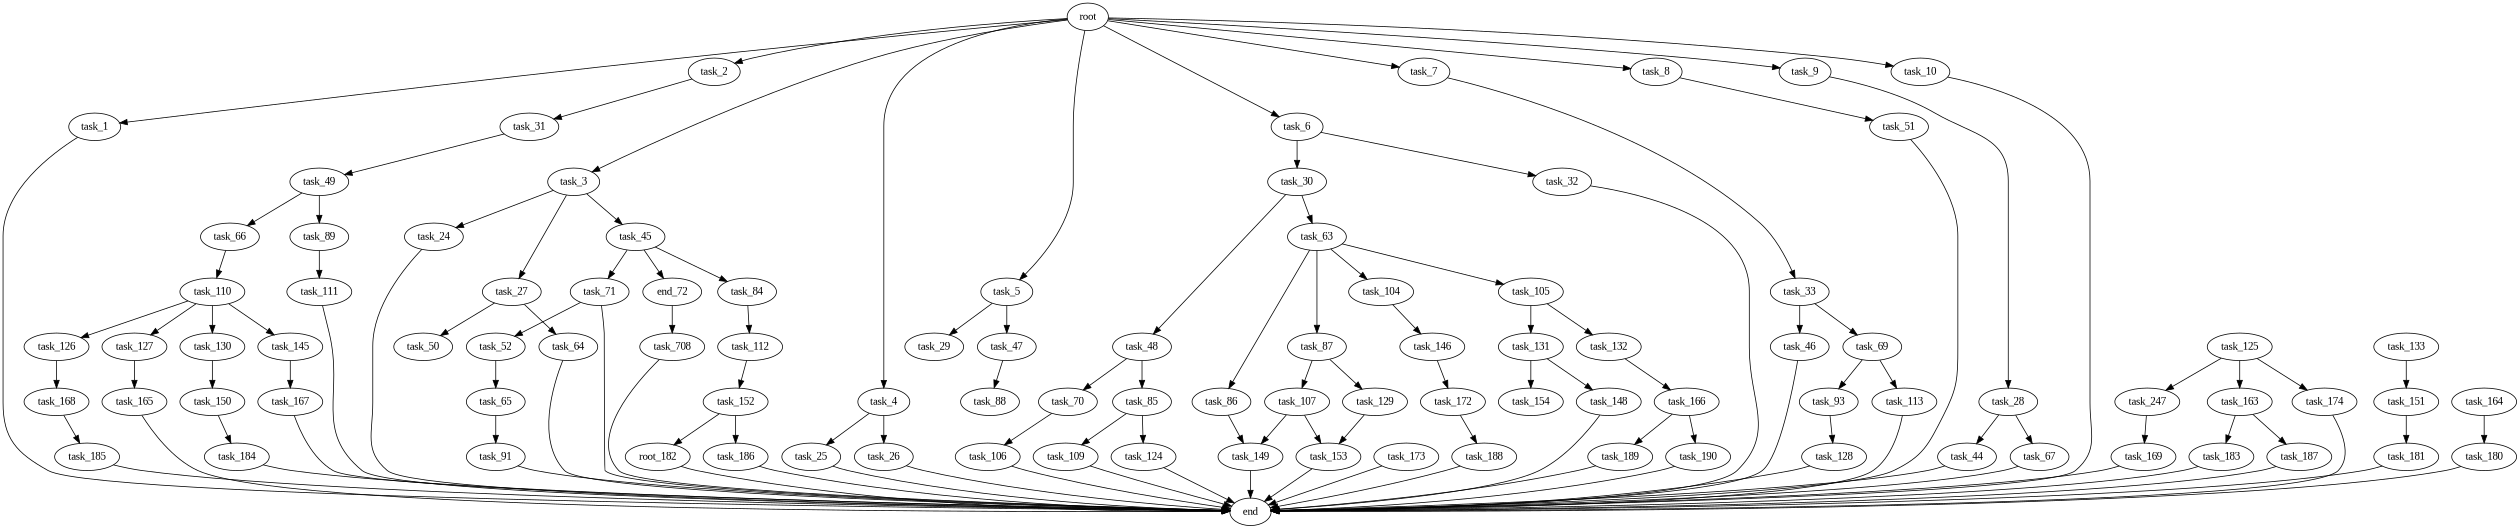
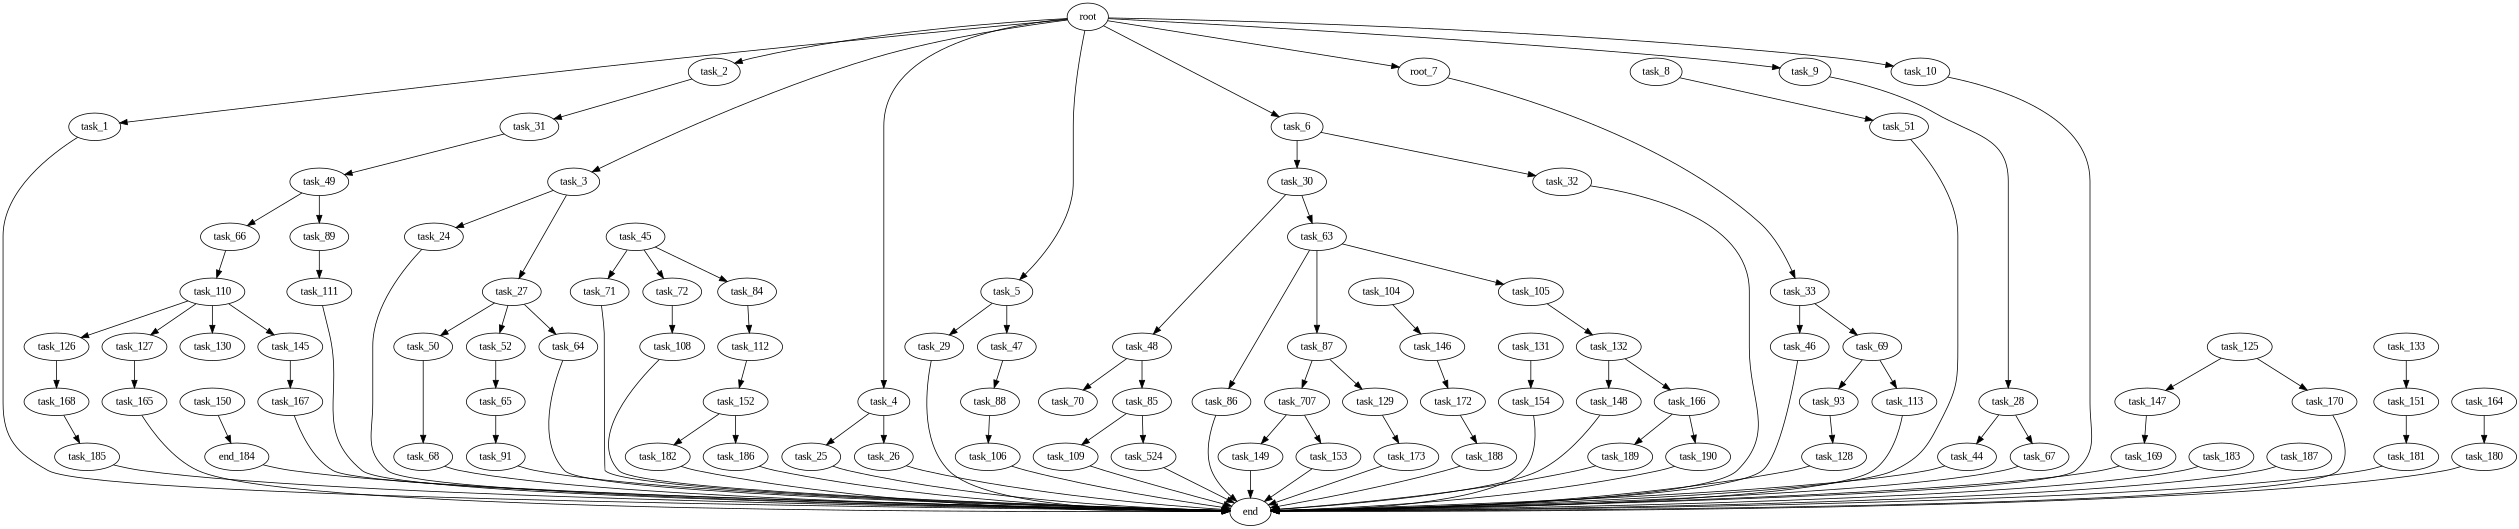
  digraph {
    fontname="Liberation Serif"
    node [fontname="Liberation Serif"]
    edge [fontname="Liberation Serif"]
    root
    task_1
    task_2
    task_3
    task_4
    task_5
    task_6
-   task_7
+   task_7 [label=root_7]
    task_8
    task_9
    task_10
    end
    task_31
    task_24
    task_27
    task_45
    task_25
    task_26
    task_29
    task_47
    task_30
    task_32
    task_33
    task_51
    task_28
    task_49
    task_50
    task_52
    task_64
    task_71
-   task_72 [label=end_72]
+   task_72
    task_84
    task_88
    task_48
    task_63
    task_46
    task_69
    task_44
    task_67
+   task_68
    task_65
    task_70
    task_85
    task_86
    task_87
    task_104
    task_105
    task_66
    task_89
    task_93
    task_113
-   task_108 [label=task_708]
+   task_108
    task_112
    task_106
    task_109
-   task_124
+   task_124 [label=task_524]
    task_110
    task_111
    task_91
-   task_107
+   task_107 [label=task_707]
    task_129
    task_146
    task_131
    task_132
    task_126
    task_127
    task_130
    task_145
    task_128
    task_152
    task_149
    task_153
    n73 [label=task_173]
    task_133
    task_151
    task_125
-   task_147 [label=task_247]
-   task_163
-   task_170 [label=task_174]
+   task_147
+   task_170
    task_172
    task_154
    task_148
    task_166
    task_168
    task_165
    task_150
    task_167
-   task_182 [label=root_182]
+   task_182
    task_186
    task_169
    task_183
    task_187
    task_185
-   task_184
+   task_184 [label=end_184]
    task_189
    task_190
    task_181
    task_188
    task_164
    task_180
    root -> task_1
    root -> task_2
    root -> task_3
    root -> task_4
    root -> task_5
    root -> task_6
    root -> task_7
-   root -> task_8
    root -> task_9
    root -> task_10
    task_1 -> end
    task_2 -> task_31
    task_3 -> task_24
    task_3 -> task_27
-   task_3 -> task_45
    task_4 -> task_25
    task_4 -> task_26
    task_5 -> task_29
    task_5 -> task_47
    task_6 -> task_30
    task_6 -> task_32
    task_7 -> task_33
    task_8 -> task_51
    task_9 -> task_28
    task_10 -> end
    task_31 -> task_49
    task_24 -> end
    task_27 -> task_50
-   task_71 -> task_52
+   task_27 -> task_52
    task_27 -> task_64
    task_45 -> task_71
    task_45 -> task_72
    task_45 -> task_84
    task_25 -> end
    task_26 -> end
+   task_29 -> end
    task_47 -> task_88
    task_30 -> task_48
    task_30 -> task_63
    task_32 -> end
    task_33 -> task_46
    task_33 -> task_69
    task_51 -> end
    task_28 -> task_44
    task_28 -> task_67
    task_49 -> task_66
    task_49 -> task_89
+   task_50 -> task_68
    task_52 -> task_65
    task_64 -> end
    task_71 -> end
    task_72 -> task_108
    task_84 -> task_112
-   task_70 -> task_106
+   task_88 -> task_106
    task_48 -> task_70
    task_48 -> task_85
    task_63 -> task_86
    task_63 -> task_87
-   task_63 -> task_104
    task_63 -> task_105
    task_46 -> end
    task_69 -> task_93
    task_69 -> task_113
    task_44 -> end
    task_67 -> end
+   task_68 -> end
    task_65 -> task_91
    task_85 -> task_109
    task_85 -> task_124
-   task_86 -> task_149
+   task_86 -> end
    task_87 -> task_107
    task_87 -> task_129
    task_104 -> task_146
-   task_105 -> task_131
    task_105 -> task_132
    task_66 -> task_110
    task_89 -> task_111
    task_93 -> task_128
    task_113 -> end
    task_108 -> end
    task_112 -> task_152
    task_106 -> end
    task_109 -> end
    task_124 -> end
    task_110 -> task_126
    task_110 -> task_127
    task_110 -> task_130
    task_110 -> task_145
    task_111 -> end
    task_91 -> end
    task_107 -> task_149
    task_107 -> task_153
-   task_129 -> task_153
+   task_129 -> n73
    task_146 -> task_172
    task_131 -> task_154
-   task_131 -> task_148
+   task_132 -> task_148
    task_132 -> task_166
    task_126 -> task_168
    task_127 -> task_165
-   task_130 -> task_150
    task_145 -> task_167
    task_128 -> end
    task_152 -> task_182
    task_152 -> task_186
    task_149 -> end
    task_153 -> end
    n73 -> end
    task_133 -> task_151
    task_151 -> task_181
    task_125 -> task_147
-   task_125 -> task_163
    task_125 -> task_170
    task_147 -> task_169
-   task_163 -> task_183
-   task_163 -> task_187
    task_170 -> end
    task_172 -> task_188
+   task_154 -> end
    task_148 -> end
    task_166 -> task_189
    task_166 -> task_190
    task_168 -> task_185
    task_165 -> end
    task_150 -> task_184
    task_167 -> end
    task_182 -> end
    task_186 -> end
    task_169 -> end
    task_183 -> end
    task_187 -> end
    task_185 -> end
    task_184 -> end
    task_189 -> end
    task_190 -> end
    task_181 -> end
    task_188 -> end
    task_164 -> task_180
    task_180 -> end
  }
